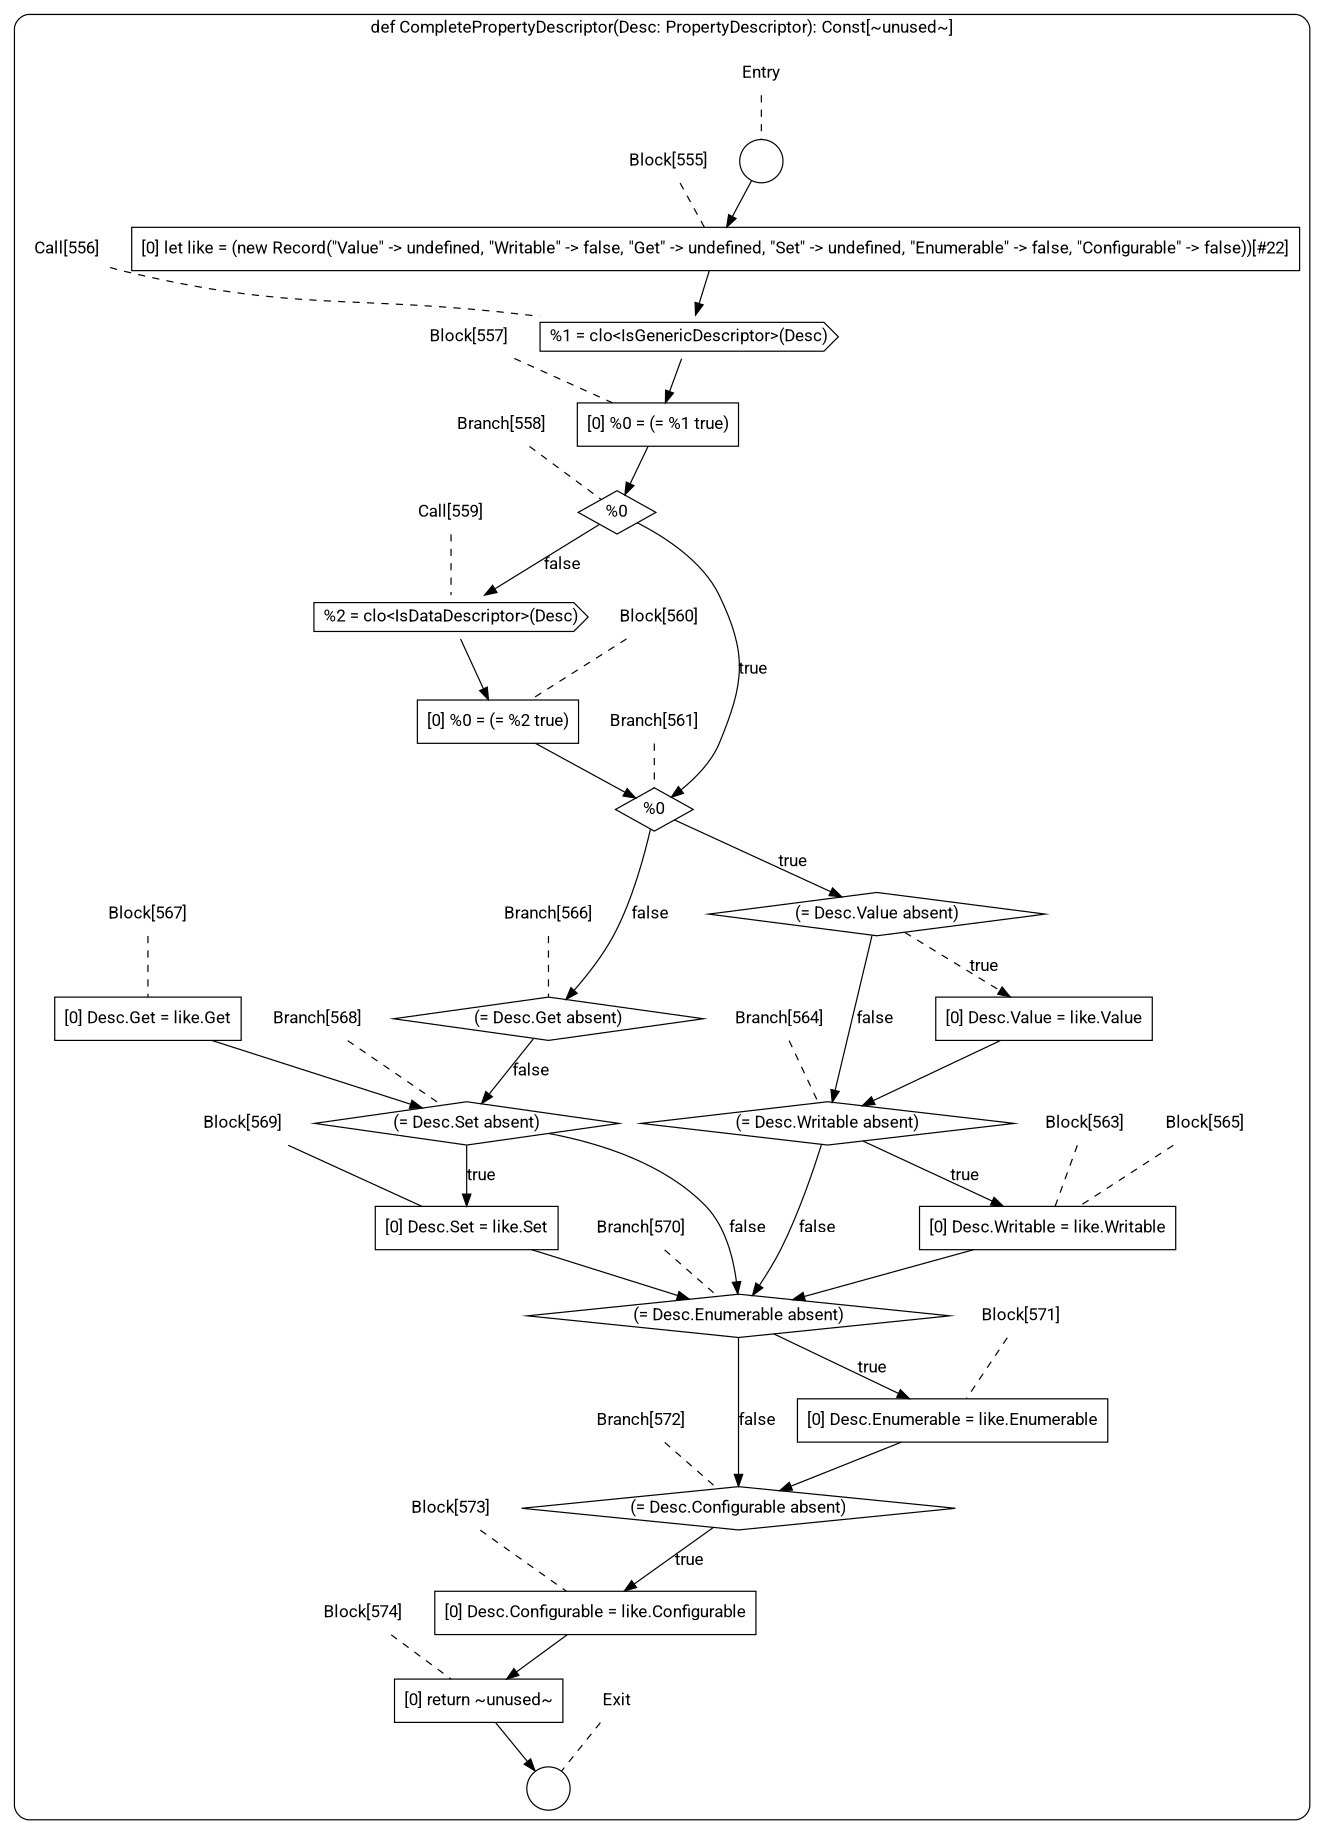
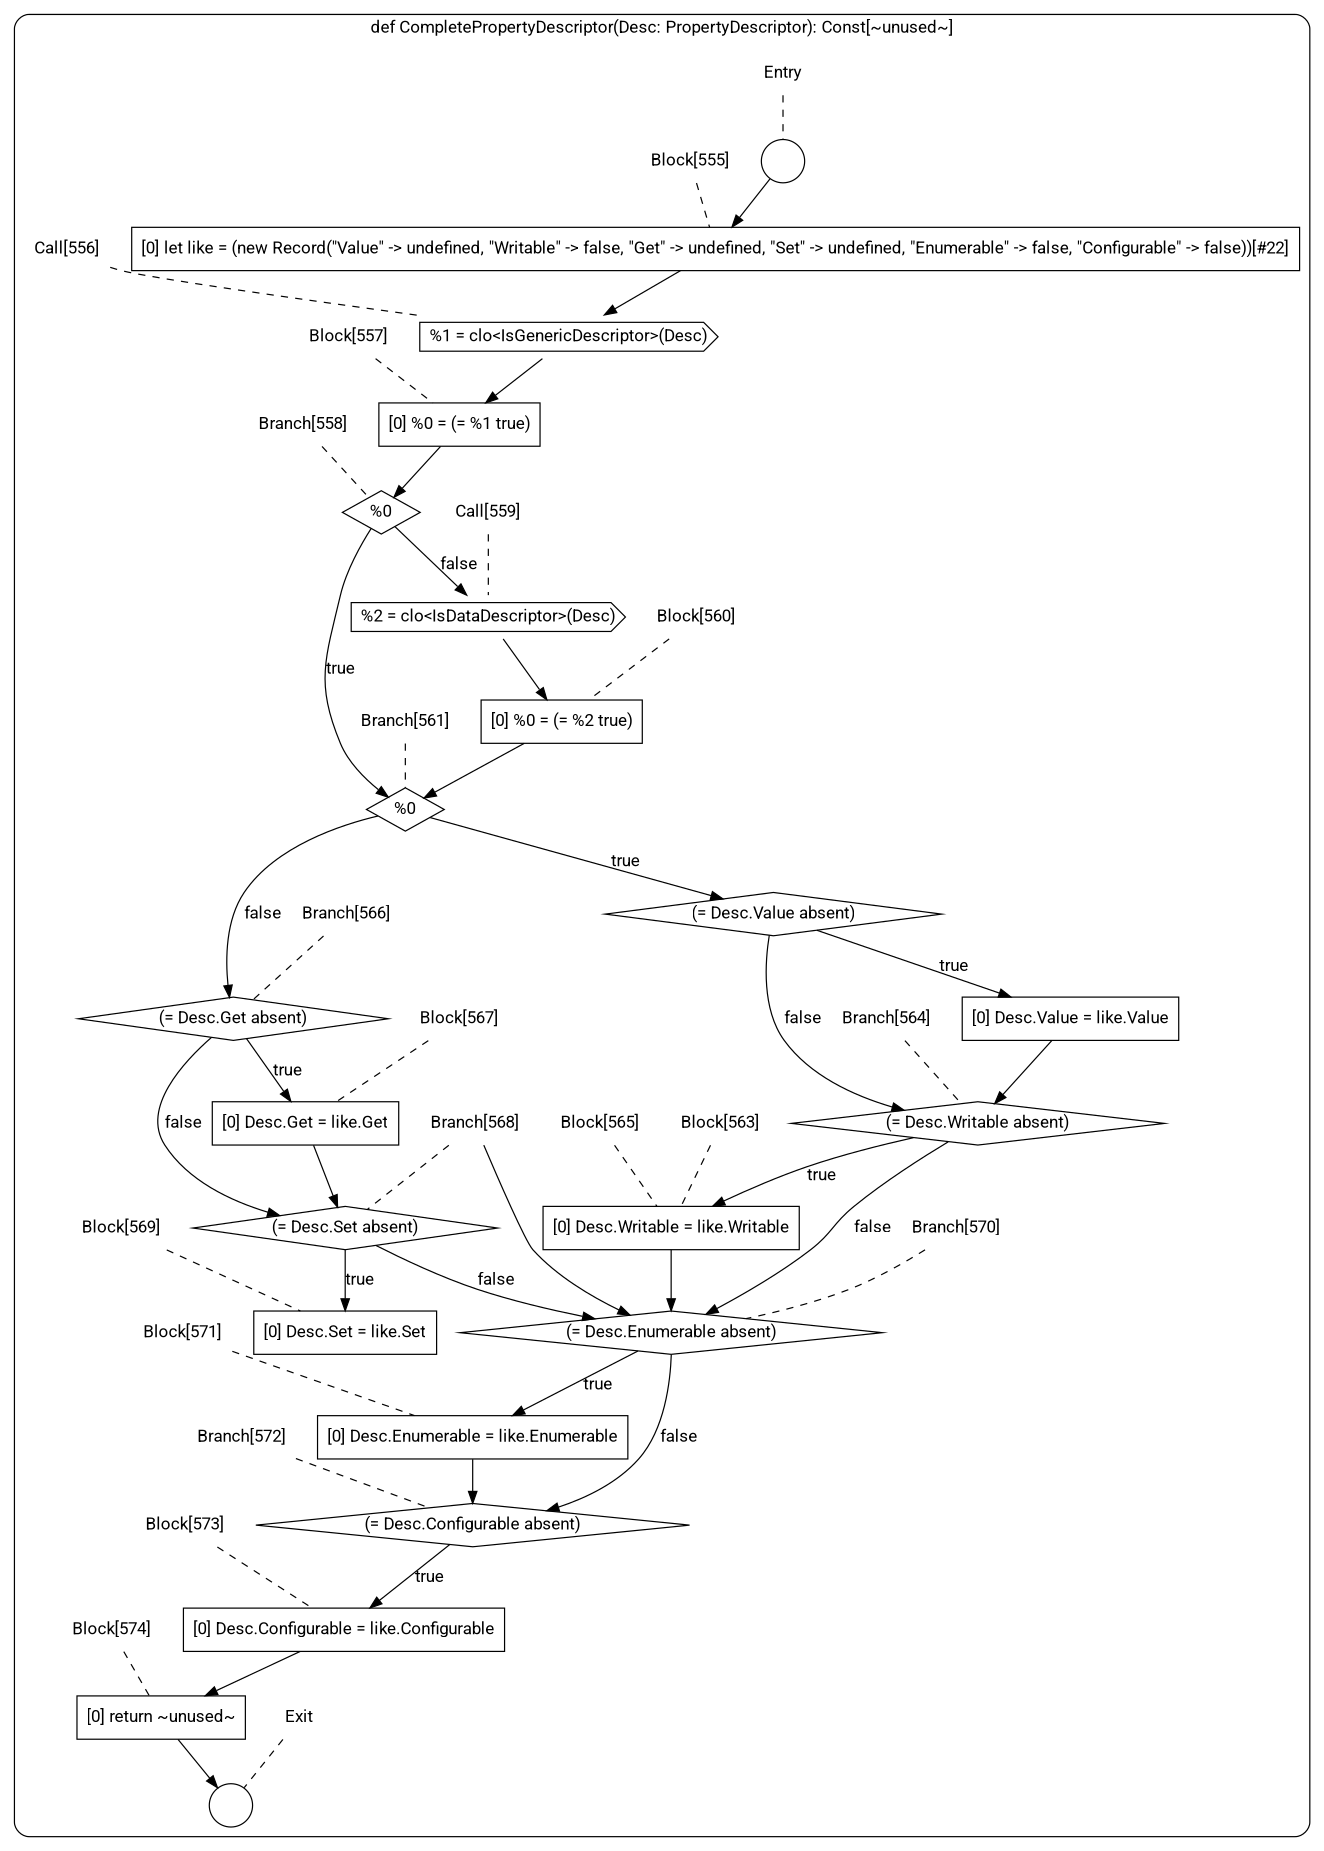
  digraph {
    fontname=Roboto
    node [fontname=Roboto shape=none color=black fillcolor=white style=filled]
    edge [color=black fontname=Roboto]
    n1 [label=<<font color="black">Entry</font>> color="" fillcolor="" style=""]
    n2 [label=" " shape=circle]
    n3 [label=<<font color="black">[0] let like = (new Record(&quot;Value&quot; -&gt; undefined, &quot;Writable&quot; -&gt; false, &quot;Get&quot; -&gt; undefined, &quot;Set&quot; -&gt; undefined, &quot;Enumerable&quot; -&gt; false, &quot;Configurable&quot; -&gt; false))[#22]<BR ALIGN="LEFT"/></font>> shape=box]
    n4 [label=<<font color="black">%1 = clo&lt;IsGenericDescriptor&gt;(Desc)</font>> shape=cds]
    n5 [label=<<font color="black">Exit</font>> color="" fillcolor="" style=""]
    n6 [label=" " shape=circle]
    n7 [label=<<font color="black">Block[555]</font>> color="" fillcolor="" style=""]
    n8 [label=<<font color="black">[0] %0 = (= %1 true)<BR ALIGN="LEFT"/></font>> shape=box]
    n9 [label=<<font color="black">Call[556]</font>> color="" fillcolor="" style=""]
    n10 [label=<<font color="black">%0</font>> shape=diamond]
    n11 [label=<<font color="black">Block[557]</font>> color="" fillcolor="" style=""]
    n12 [label=<<font color="black">%0</font>> shape=diamond]
    n13 [label=<<font color="black">%2 = clo&lt;IsDataDescriptor&gt;(Desc)</font>> shape=cds]
    n14 [label=<<font color="black">Branch[558]</font>> color="" fillcolor="" style=""]
    n15 [label=<<font color="black">(= Desc.Value absent)</font>> shape=diamond]
    n16 [label=<<font color="black">(= Desc.Get absent)</font>> shape=diamond]
    n17 [label=<<font color="black">[0] %0 = (= %2 true)<BR ALIGN="LEFT"/></font>> shape=box]
    n18 [label=<<font color="black">Branch[561]</font>> color="" fillcolor="" style=""]
    n19 [label=<<font color="black">[0] Desc.Value = like.Value<BR ALIGN="LEFT"/></font>> shape=box]
    n20 [label=<<font color="black">(= Desc.Writable absent)</font>> shape=diamond]
    n21 [label=<<font color="black">[0] Desc.Get = like.Get<BR ALIGN="LEFT"/></font>> shape=box]
    n22 [label=<<font color="black">(= Desc.Set absent)</font>> shape=diamond]
    n23 [label=<<font color="black">Call[559]</font>> color="" fillcolor="" style=""]
    n24 [label=<<font color="black">[0] Desc.Writable = like.Writable<BR ALIGN="LEFT"/></font>> shape=box]
    n25 [label=<<font color="black">(= Desc.Enumerable absent)</font>> shape=diamond]
    n26 [label=<<font color="black">Branch[566]</font>> color="" fillcolor="" style=""]
    n27 [label=<<font color="black">[0] Desc.Set = like.Set<BR ALIGN="LEFT"/></font>> shape=box]
    n28 [label=<<font color="black">Block[560]</font>> color="" fillcolor="" style=""]
    n29 [label=<<font color="black">Block[563]</font>> color="" fillcolor="" style=""]
    n30 [label=<<font color="black">Branch[564]</font>> color="" fillcolor="" style=""]
    n31 [label=<<font color="black">[0] Desc.Enumerable = like.Enumerable<BR ALIGN="LEFT"/></font>> shape=box]
    n32 [label=<<font color="black">(= Desc.Configurable absent)</font>> shape=diamond]
    n33 [label=<<font color="black">Block[567]</font>> color="" fillcolor="" style=""]
    n34 [label=<<font color="black">Branch[568]</font>> color="" fillcolor="" style=""]
    n35 [label=<<font color="black">Block[565]</font>> color="" fillcolor="" style=""]
    n36 [label=<<font color="black">Branch[570]</font>> color="" fillcolor="" style=""]
    n37 [label=<<font color="black">[0] Desc.Configurable = like.Configurable<BR ALIGN="LEFT"/></font>> shape=box]
    n38 [label=<<font color="black">[0] return ~unused~<BR ALIGN="LEFT"/></font>> shape=box]
    n39 [label=<<font color="black">Block[569]</font>> color="" fillcolor="" style=""]
    n40 [label=<<font color="black">Block[571]</font>> color="" fillcolor="" style=""]
    n41 [label=<<font color="black">Branch[572]</font>> color="" fillcolor="" style=""]
    n42 [label=<<font color="black">Block[573]</font>> color="" fillcolor="" style=""]
    n43 [label=<<font color="black">Block[574]</font>> color="" fillcolor="" style=""]
    subgraph cluster_1 {
      label="def CompletePropertyDescriptor(Desc: PropertyDescriptor): Const[~unused~]"
      style=rounded
      n1
      n2
      n3
      n4
      n5
      n6
      n7
      n8
      n9
      n10
      n11
      n12
      n13
      n14
      n15
      n16
      n17
      n18
      n19
      n20
      n21
      n22
      n23
      n24
      n25
      n26
      n27
      n28
      n29
      n30
      n31
      n32
      n33
      n34
      n35
      n36
      n37
      n38
      n39
      n40
      n41
      n42
      n43
    }
    n1 -> n2 [arrowhead=none style=dashed]
    n2 -> n3
    n3 -> n4
    n4 -> n8
    n5 -> n6 [arrowhead=none style=dashed]
    n7 -> n3 [arrowhead=none style=dashed]
    n8 -> n10
    n9 -> n4 [arrowhead=none style=dashed]
    n10 -> n12 [label=<<font color="black">true</font>>]
    n10 -> n13 [label=<<font color="black">false</font>>]
    n11 -> n8 [arrowhead=none style=dashed]
    n12 -> n15 [label=<<font color="black">true</font>>]
    n12 -> n16 [label=<<font color="black">false</font>>]
    n13 -> n17
    n14 -> n10 [arrowhead=none style=dashed]
-   n15 -> n19 [label=<<font color="black">true</font>> style=dashed]
+   n15 -> n19 [label=<<font color="black">true</font>>]
    n15 -> n20 [label=<<font color="black">false</font>>]
+   n16 -> n21 [label=<<font color="black">true</font>>]
    n16 -> n22 [label=<<font color="black">false</font>>]
    n17 -> n12
    n18 -> n12 [arrowhead=none style=dashed]
    n19 -> n20
    n20 -> n24 [label=<<font color="black">true</font>>]
    n20 -> n25 [label=<<font color="black">false</font>>]
    n21 -> n22
    n22 -> n25 [label=<<font color="black">false</font>>]
    n22 -> n27 [label=<<font color="black">true</font>>]
    n23 -> n13 [arrowhead=none style=dashed]
    n24 -> n25
    n25 -> n31 [label=<<font color="black">true</font>>]
    n25 -> n32 [label=<<font color="black">false</font>>]
    n26 -> n16 [arrowhead=none style=dashed]
-   n27 -> n25
+   n34 -> n25
    n28 -> n17 [arrowhead=none style=dashed]
    n29 -> n24 [arrowhead=none style=dashed]
    n30 -> n20 [arrowhead=none style=dashed]
    n31 -> n32
    n32 -> n37 [label=<<font color="black">true</font>>]
    n33 -> n21 [arrowhead=none style=dashed]
    n34 -> n22 [arrowhead=none style=dashed]
    n35 -> n24 [arrowhead=none style=dashed]
    n36 -> n25 [arrowhead=none style=dashed]
    n37 -> n38
    n38 -> n6
-   n39 -> n27 [arrowhead=none style=solid]
+   n39 -> n27 [arrowhead=none style=dashed]
    n40 -> n31 [arrowhead=none style=dashed]
    n41 -> n32 [arrowhead=none style=dashed]
    n42 -> n37 [arrowhead=none style=dashed]
    n43 -> n38 [arrowhead=none style=dashed]
  }
